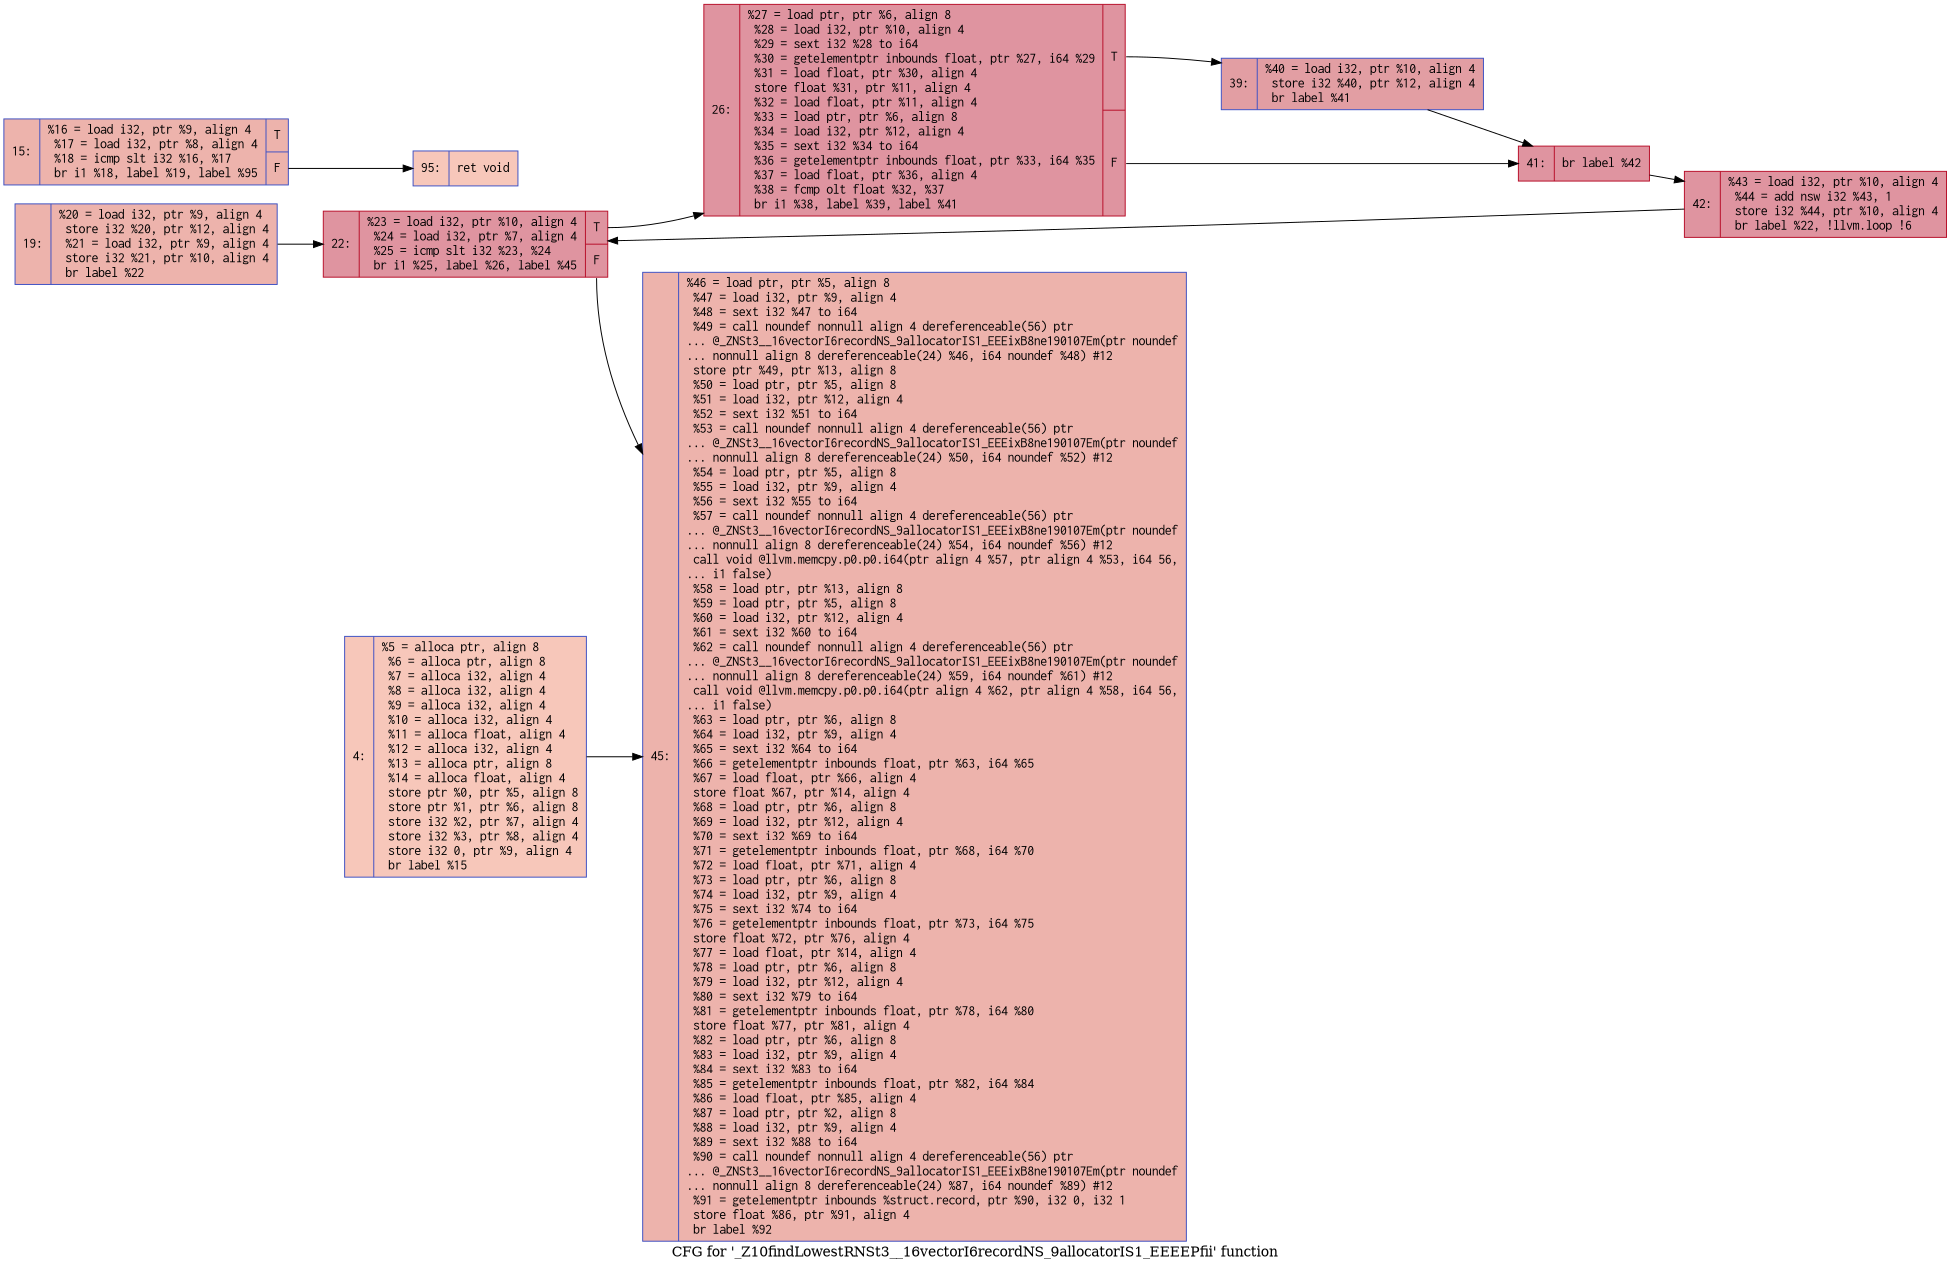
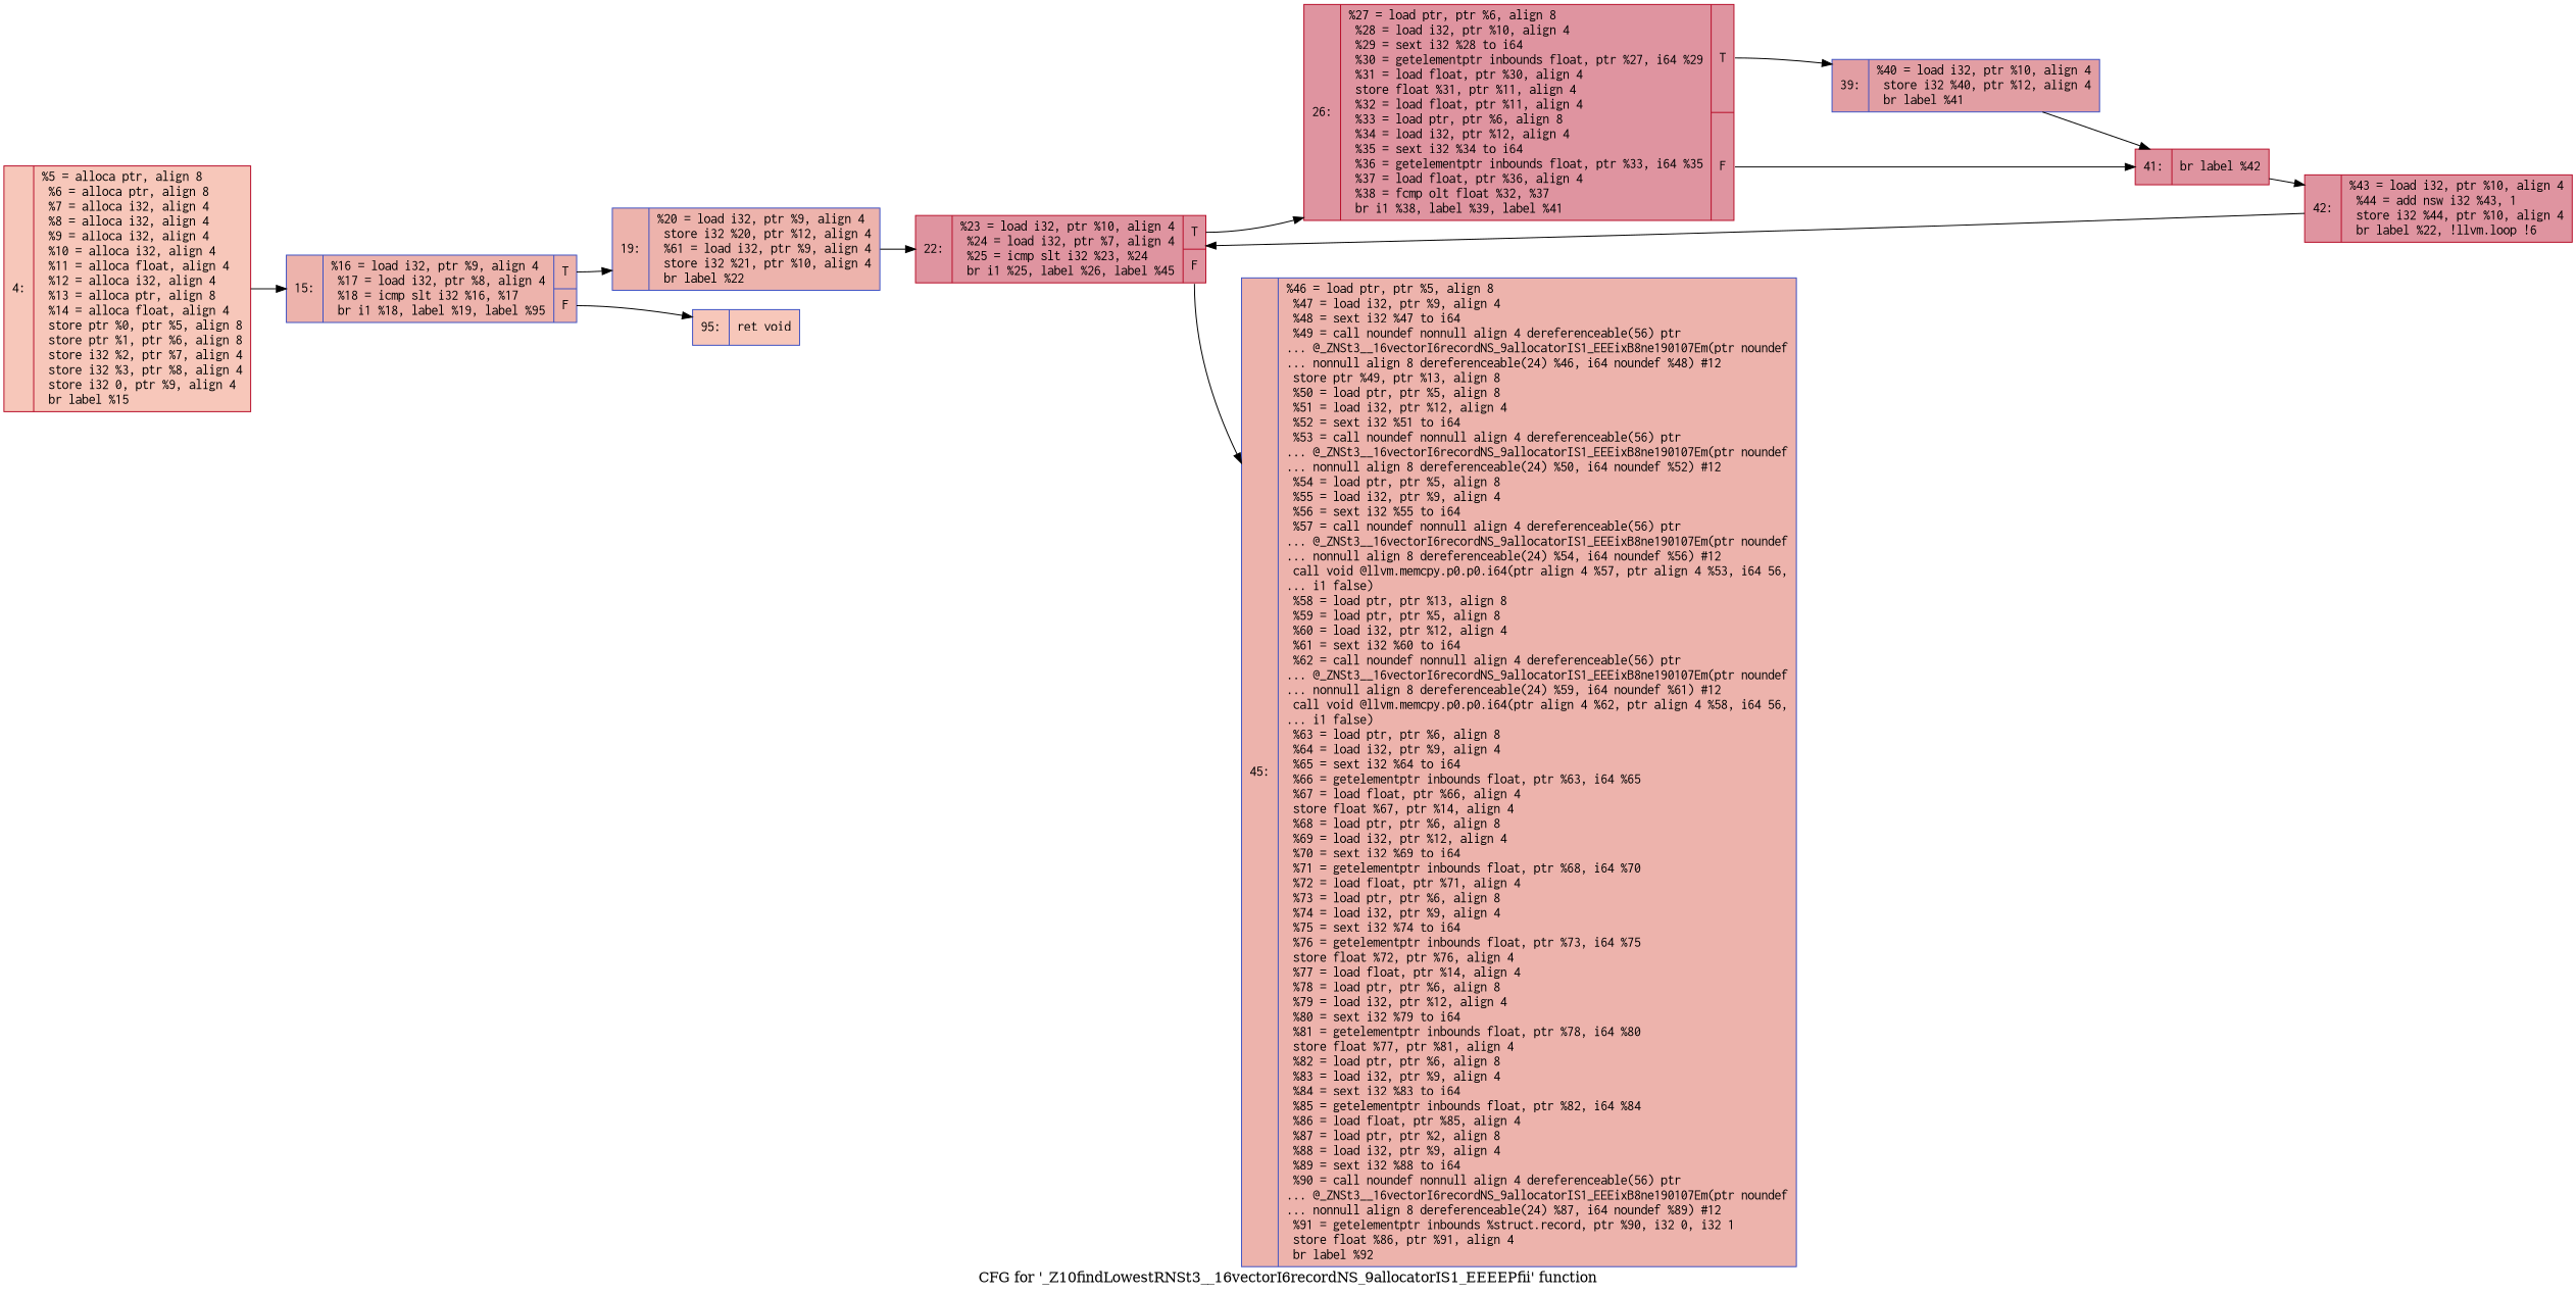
  digraph {
    label="CFG for '_Z10findLowestRNSt3__16vectorI6recordNS_9allocatorIS1_EEEEPfii' function"
    rankdir=LR
    node [color="#3d50c3ff" fillcolor="#b70d2870" fontname=Courier shape=record style=filled]
-   n1 [fillcolor="#ec7f6370" label="{4:\l|  %5 = alloca ptr, align 8\l  %6 = alloca ptr, align 8\l  %7 = alloca i32, align 4\l  %8 = alloca i32, align 4\l  %9 = alloca i32, align 4\l  %10 = alloca i32, align 4\l  %11 = alloca float, align 4\l  %12 = alloca i32, align 4\l  %13 = alloca ptr, align 8\l  %14 = alloca float, align 4\l  store ptr %0, ptr %5, align 8\l  store ptr %1, ptr %6, align 8\l  store i32 %2, ptr %7, align 4\l  store i32 %3, ptr %8, align 4\l  store i32 0, ptr %9, align 4\l  br label %15\l}"]
+   n1 [color="#b70d28ff" fillcolor="#ec7f6370" label="{4:\l|  %5 = alloca ptr, align 8\l  %6 = alloca ptr, align 8\l  %7 = alloca i32, align 4\l  %8 = alloca i32, align 4\l  %9 = alloca i32, align 4\l  %10 = alloca i32, align 4\l  %11 = alloca float, align 4\l  %12 = alloca i32, align 4\l  %13 = alloca ptr, align 8\l  %14 = alloca float, align 4\l  store ptr %0, ptr %5, align 8\l  store ptr %1, ptr %6, align 8\l  store i32 %2, ptr %7, align 4\l  store i32 %3, ptr %8, align 4\l  store i32 0, ptr %9, align 4\l  br label %15\l}"]
    n2 [fillcolor="#d6524470" label="{15:\l|  %16 = load i32, ptr %9, align 4\l  %17 = load i32, ptr %8, align 4\l  %18 = icmp slt i32 %16, %17\l  br i1 %18, label %19, label %95\l|{<s0>T|<s1>F}}"]
-   n3 [fillcolor="#d6524470" label="{19:\l|  %20 = load i32, ptr %9, align 4\l  store i32 %20, ptr %12, align 4\l  %21 = load i32, ptr %9, align 4\l  store i32 %21, ptr %10, align 4\l  br label %22\l}"]
+   n3 [fillcolor="#d6524470" label="{19:\l|  %20 = load i32, ptr %9, align 4\l  store i32 %20, ptr %12, align 4\l  %61 = load i32, ptr %9, align 4\l  store i32 %21, ptr %10, align 4\l  br label %22\l}"]
    n4 [fillcolor="#ec7f6370" label="{95:\l|  ret void\l}"]
    n5 [color="#b70d28ff" label="{22:\l|  %23 = load i32, ptr %10, align 4\l  %24 = load i32, ptr %7, align 4\l  %25 = icmp slt i32 %23, %24\l  br i1 %25, label %26, label %45\l|{<s0>T|<s1>F}}"]
    n6 [color="#b70d28ff" label="{26:\l|  %27 = load ptr, ptr %6, align 8\l  %28 = load i32, ptr %10, align 4\l  %29 = sext i32 %28 to i64\l  %30 = getelementptr inbounds float, ptr %27, i64 %29\l  %31 = load float, ptr %30, align 4\l  store float %31, ptr %11, align 4\l  %32 = load float, ptr %11, align 4\l  %33 = load ptr, ptr %6, align 8\l  %34 = load i32, ptr %12, align 4\l  %35 = sext i32 %34 to i64\l  %36 = getelementptr inbounds float, ptr %33, i64 %35\l  %37 = load float, ptr %36, align 4\l  %38 = fcmp olt float %32, %37\l  br i1 %38, label %39, label %41\l|{<s0>T|<s1>F}}"]
    n7 [fillcolor="#d6524470" label="{45:\l|  %46 = load ptr, ptr %5, align 8\l  %47 = load i32, ptr %9, align 4\l  %48 = sext i32 %47 to i64\l  %49 = call noundef nonnull align 4 dereferenceable(56) ptr\l... @_ZNSt3__16vectorI6recordNS_9allocatorIS1_EEEixB8ne190107Em(ptr noundef\l... nonnull align 8 dereferenceable(24) %46, i64 noundef %48) #12\l  store ptr %49, ptr %13, align 8\l  %50 = load ptr, ptr %5, align 8\l  %51 = load i32, ptr %12, align 4\l  %52 = sext i32 %51 to i64\l  %53 = call noundef nonnull align 4 dereferenceable(56) ptr\l... @_ZNSt3__16vectorI6recordNS_9allocatorIS1_EEEixB8ne190107Em(ptr noundef\l... nonnull align 8 dereferenceable(24) %50, i64 noundef %52) #12\l  %54 = load ptr, ptr %5, align 8\l  %55 = load i32, ptr %9, align 4\l  %56 = sext i32 %55 to i64\l  %57 = call noundef nonnull align 4 dereferenceable(56) ptr\l... @_ZNSt3__16vectorI6recordNS_9allocatorIS1_EEEixB8ne190107Em(ptr noundef\l... nonnull align 8 dereferenceable(24) %54, i64 noundef %56) #12\l  call void @llvm.memcpy.p0.p0.i64(ptr align 4 %57, ptr align 4 %53, i64 56,\l... i1 false)\l  %58 = load ptr, ptr %13, align 8\l  %59 = load ptr, ptr %5, align 8\l  %60 = load i32, ptr %12, align 4\l  %61 = sext i32 %60 to i64\l  %62 = call noundef nonnull align 4 dereferenceable(56) ptr\l... @_ZNSt3__16vectorI6recordNS_9allocatorIS1_EEEixB8ne190107Em(ptr noundef\l... nonnull align 8 dereferenceable(24) %59, i64 noundef %61) #12\l  call void @llvm.memcpy.p0.p0.i64(ptr align 4 %62, ptr align 4 %58, i64 56,\l... i1 false)\l  %63 = load ptr, ptr %6, align 8\l  %64 = load i32, ptr %9, align 4\l  %65 = sext i32 %64 to i64\l  %66 = getelementptr inbounds float, ptr %63, i64 %65\l  %67 = load float, ptr %66, align 4\l  store float %67, ptr %14, align 4\l  %68 = load ptr, ptr %6, align 8\l  %69 = load i32, ptr %12, align 4\l  %70 = sext i32 %69 to i64\l  %71 = getelementptr inbounds float, ptr %68, i64 %70\l  %72 = load float, ptr %71, align 4\l  %73 = load ptr, ptr %6, align 8\l  %74 = load i32, ptr %9, align 4\l  %75 = sext i32 %74 to i64\l  %76 = getelementptr inbounds float, ptr %73, i64 %75\l  store float %72, ptr %76, align 4\l  %77 = load float, ptr %14, align 4\l  %78 = load ptr, ptr %6, align 8\l  %79 = load i32, ptr %12, align 4\l  %80 = sext i32 %79 to i64\l  %81 = getelementptr inbounds float, ptr %78, i64 %80\l  store float %77, ptr %81, align 4\l  %82 = load ptr, ptr %6, align 8\l  %83 = load i32, ptr %9, align 4\l  %84 = sext i32 %83 to i64\l  %85 = getelementptr inbounds float, ptr %82, i64 %84\l  %86 = load float, ptr %85, align 4\l  %87 = load ptr, ptr %2, align 8\l  %88 = load i32, ptr %9, align 4\l  %89 = sext i32 %88 to i64\l  %90 = call noundef nonnull align 4 dereferenceable(56) ptr\l... @_ZNSt3__16vectorI6recordNS_9allocatorIS1_EEEixB8ne190107Em(ptr noundef\l... nonnull align 8 dereferenceable(24) %87, i64 noundef %89) #12\l  %91 = getelementptr inbounds %struct.record, ptr %90, i32 0, i32 1\l  store float %86, ptr %91, align 4\l  br label %92\l}"]
    n8 [fillcolor="#be242e70" label="{39:\l|  %40 = load i32, ptr %10, align 4\l  store i32 %40, ptr %12, align 4\l  br label %41\l}"]
    n9 [color="#b70d28ff" label="{41:\l|  br label %42\l}"]
    n10 [color="#b70d28ff" label="{42:\l|  %43 = load i32, ptr %10, align 4\l  %44 = add nsw i32 %43, 1\l  store i32 %44, ptr %10, align 4\l  br label %22, !llvm.loop !6\l}"]
-   n1 -> n7
+   n1 -> n2
+   n2 -> n3 [tailport=s0]
    n2 -> n4 [tailport=s1]
    n3 -> n5
    n5 -> n6 [tailport=s0]
    n5 -> n7 [tailport=s1]
    n6 -> n8 [tailport=s0]
    n6 -> n9 [tailport=s1]
    n8 -> n9
    n9 -> n10
    n10 -> n5
  }
